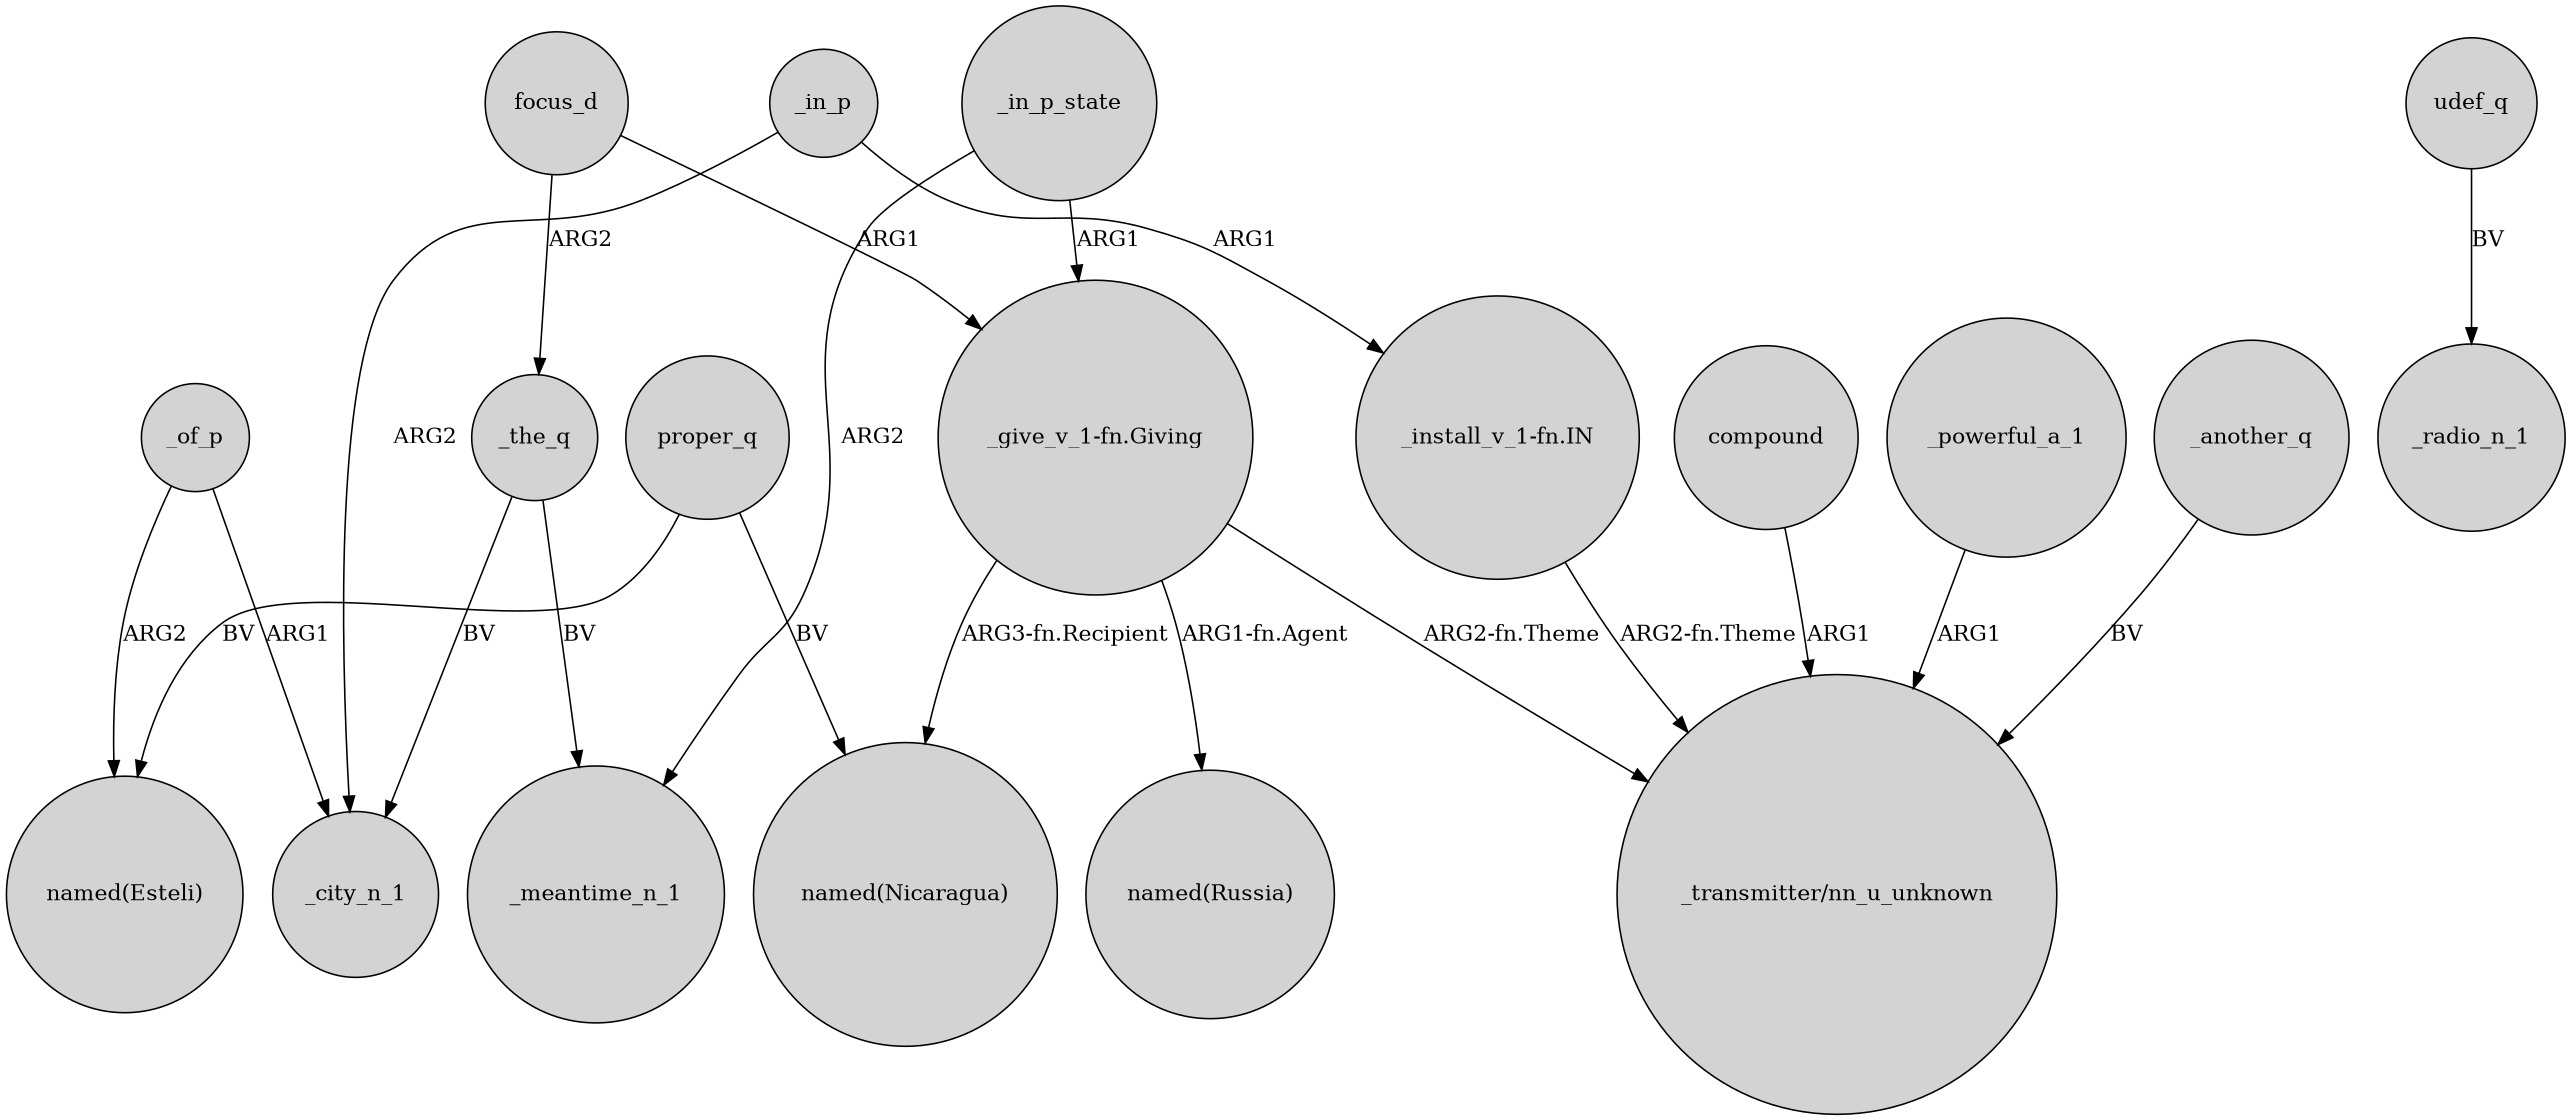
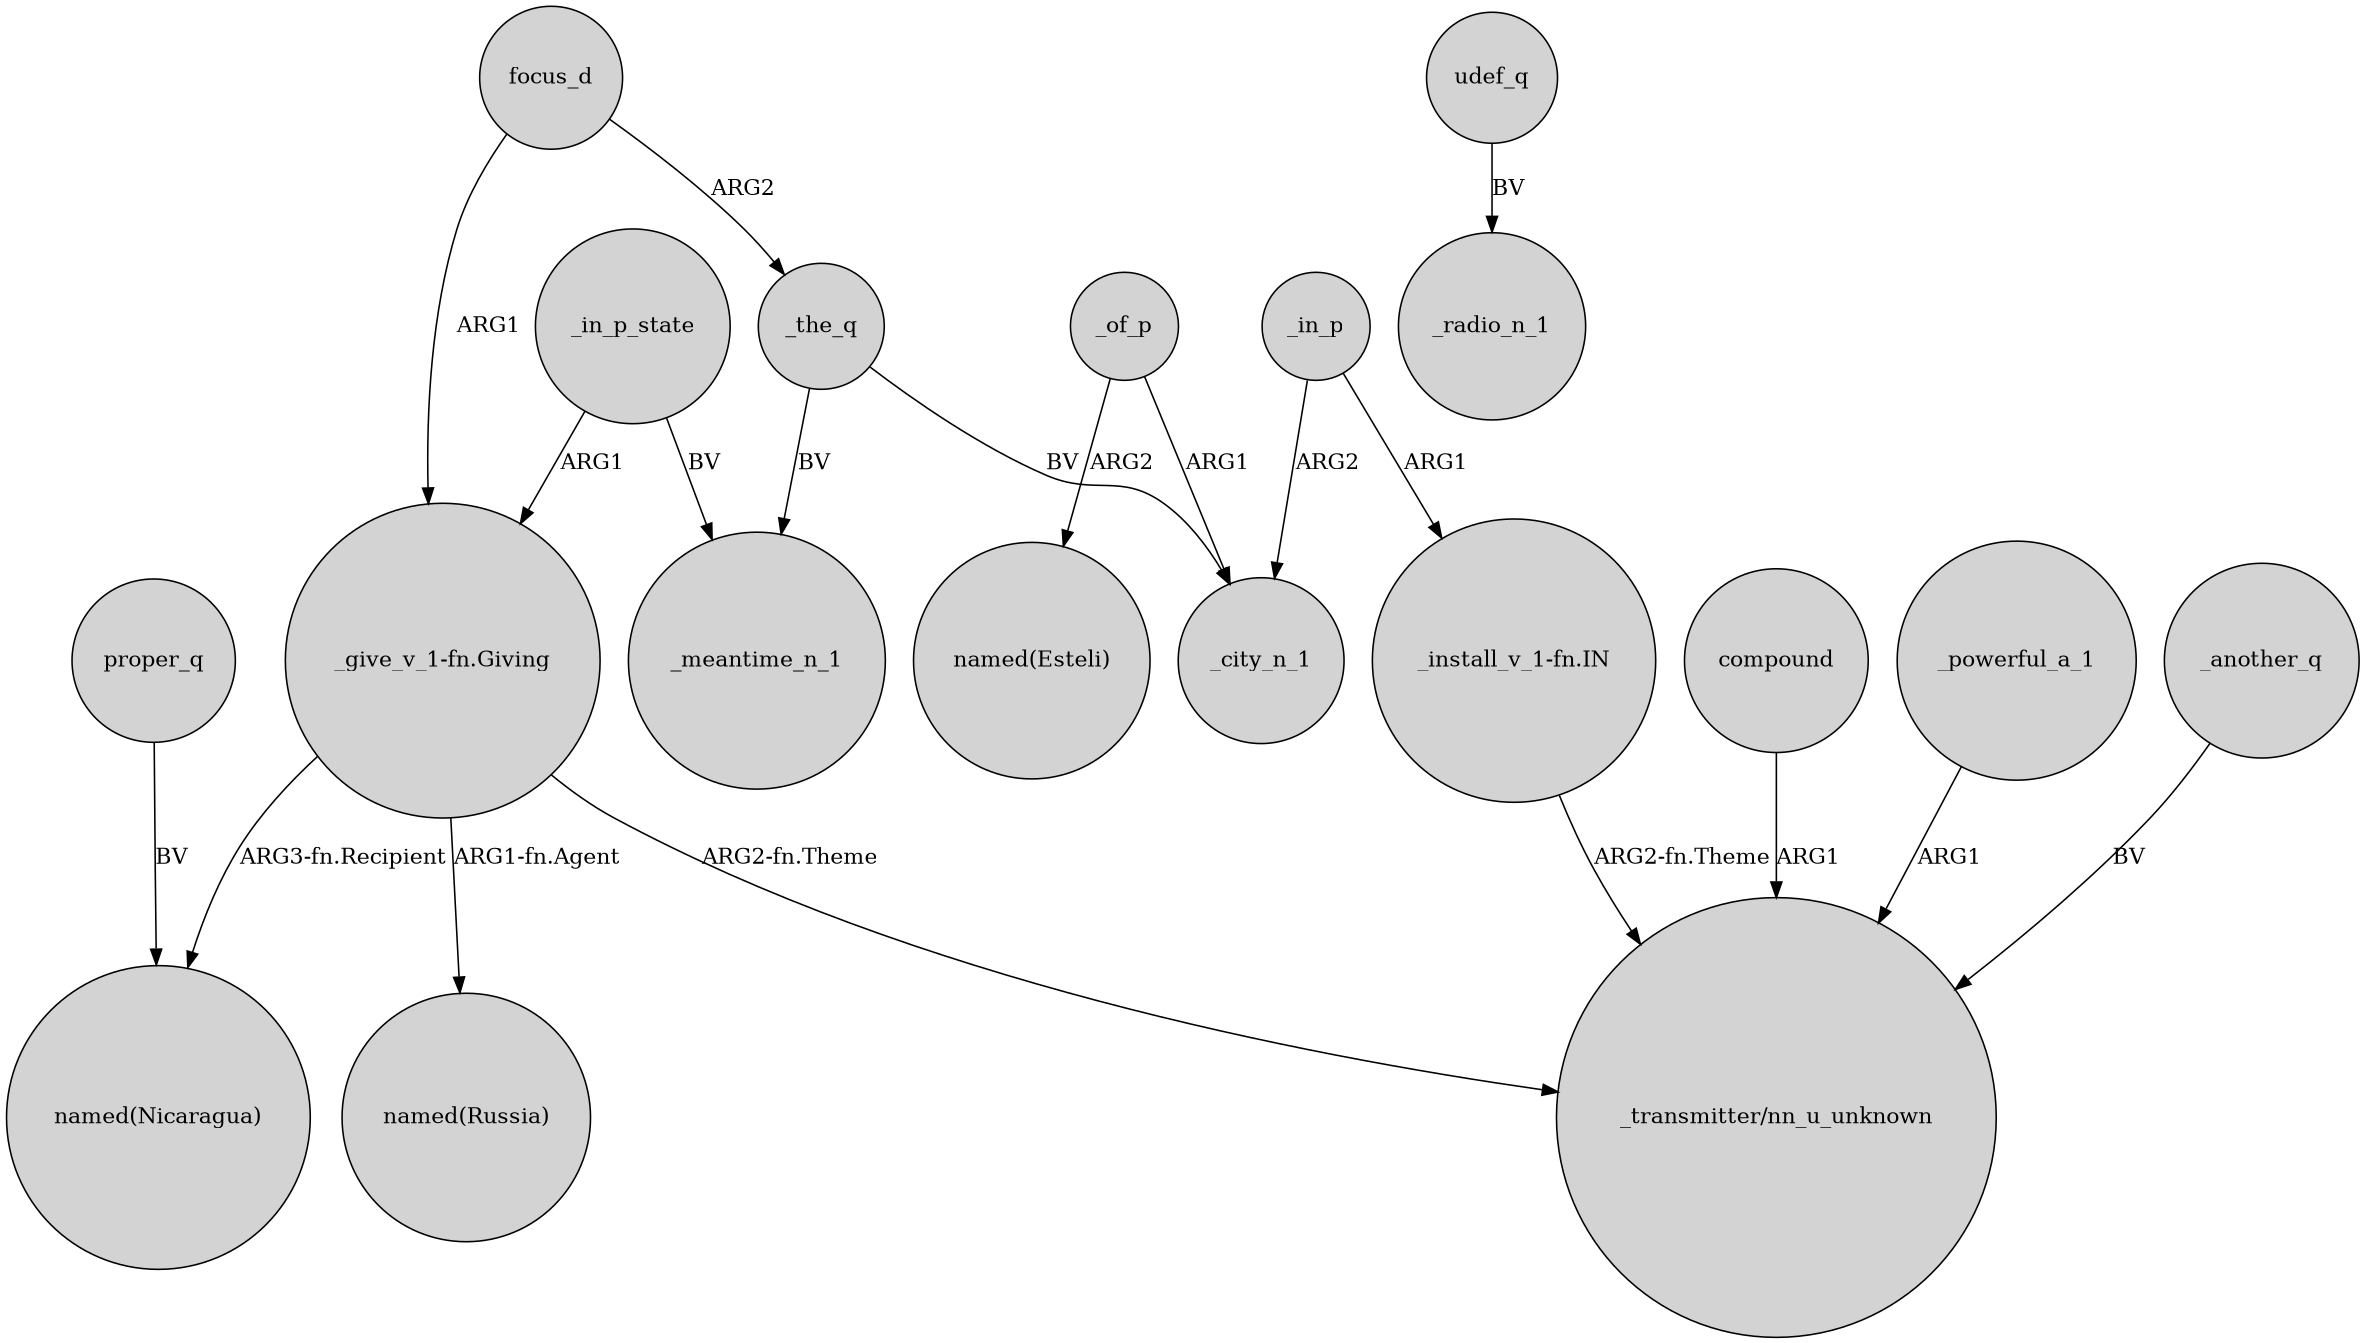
  digraph {
    fontname="DejaVu Serif"
    node [fontname="DejaVu Serif" shape=circle style=filled]
    edge [fontname="DejaVu Serif"]
    "_install_v_1-fn.IN"
    "_transmitter/nn_u_unknown"
    _in_p
    _city_n_1
    focus_d
    "_give_v_1-fn.Giving"
    _the_q
    _in_p_state
    _meantime_n_1
    "named(Nicaragua)"
    "named(Russia)"
    compound
    udef_q
    _radio_n_1
    _of_p
    "named(Esteli)"
    proper_q
    _powerful_a_1
    _another_q
    "_install_v_1-fn.IN" -> "_transmitter/nn_u_unknown" [label="ARG2-fn.Theme"]
    _in_p -> "_install_v_1-fn.IN" [label=ARG1]
    _in_p -> _city_n_1 [label=ARG2]
    focus_d -> "_give_v_1-fn.Giving" [label=ARG1]
    focus_d -> _the_q [label=ARG2]
    "_give_v_1-fn.Giving" -> "_transmitter/nn_u_unknown" [label="ARG2-fn.Theme"]
    "_give_v_1-fn.Giving" -> "named(Nicaragua)" [label="ARG3-fn.Recipient"]
    "_give_v_1-fn.Giving" -> "named(Russia)" [label="ARG1-fn.Agent"]
    _the_q -> _city_n_1 [label=BV]
    _the_q -> _meantime_n_1 [label=BV]
    _in_p_state -> "_give_v_1-fn.Giving" [label=ARG1]
-   _in_p_state -> _meantime_n_1 [label=ARG2]
+   _in_p_state -> _meantime_n_1 [label=BV]
    compound -> "_transmitter/nn_u_unknown" [label=ARG1]
    udef_q -> _radio_n_1 [label=BV]
    _of_p -> _city_n_1 [label=ARG1]
    _of_p -> "named(Esteli)" [label=ARG2]
    proper_q -> "named(Nicaragua)" [label=BV]
-   proper_q -> "named(Esteli)" [label=BV]
    _powerful_a_1 -> "_transmitter/nn_u_unknown" [label=ARG1]
    _another_q -> "_transmitter/nn_u_unknown" [label=BV]
  }
